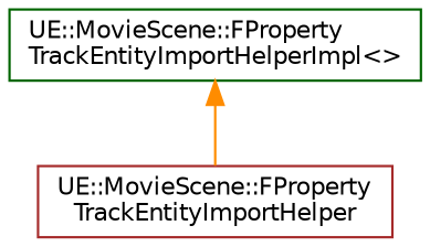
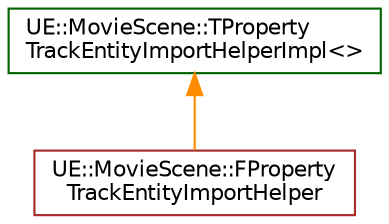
  digraph {
    rankdir=TB
    node [fillcolor=white fontname=Helvetica fontsize=10 shape=box style=filled]
-   n1 [color=darkgreen height=0.2 label="UE::MovieScene::FProperty\lTrackEntityImportHelperImpl\<\>" width=0.4]
+   n1 [color=darkgreen height=0.2 label="UE::MovieScene::TProperty\lTrackEntityImportHelperImpl\<\>" width=0.4]
    n2 [color=brown height=0.2 label="UE::MovieScene::FProperty\lTrackEntityImportHelper" width=0.4]
    n1 -> n2 [color=darkorange dir=back fontname=Helvetica fontsize=10 labelfontname=Helvetica labelfontsize=10 style=solid]
  }
